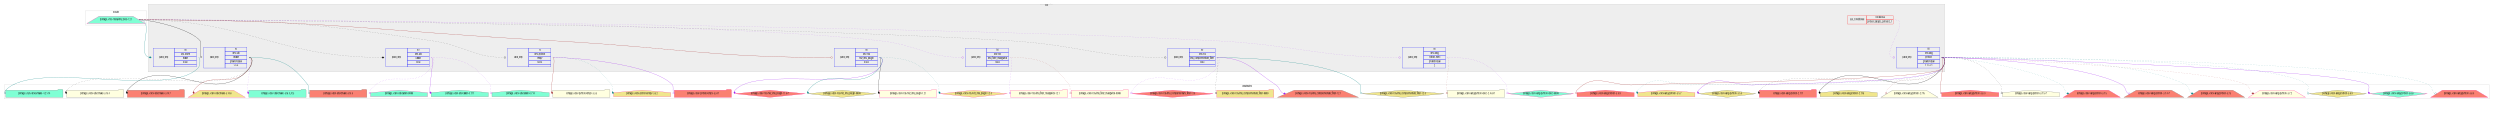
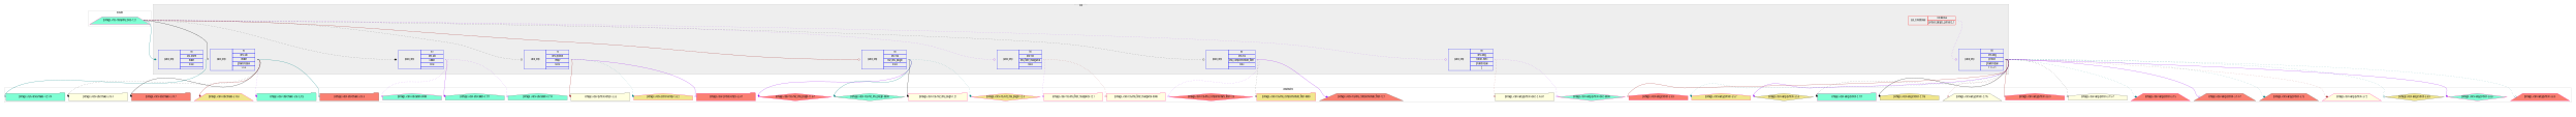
  digraph {
    compound=true
    concentrate=true
    fontname=Inter
    fontsize=10
    newrank=true
    rankdir=TB
    ranksep=1.5
    node [color=deeppink fillcolor=salmon fontname=Inter fontsize=10 shape=folder style=filled]
    edge [arrowhead=odot color=purple fontname=Inter headport=w style=dotted tailport=e weight=100]
    n1 [fillcolor=aquamarine label="portage://ros-meta/imu_tools-1.2.1" shape=trapezium width=4]
    n2 [color=blue label=<<TABLE BORDER="0" CELLBORDER="1" CELLSPACING="0" CELLPADDING="4" WIDTH="220"><TR><TD ROWSPAN="6" CELLPADDING="30">pack_dep</TD></TR><TR><TD WIDTH="110">no</TD></TR><TR><TD>dev-python</TD></TR><TR><TD>empy</TD></TR><TR><TD>none</TD></TR><TR><TD></TD></TR></TABLE>> shape=none fillcolor="" style=""]
    n3 [color=blue label=<<TABLE BORDER="0" CELLBORDER="1" CELLSPACING="0" CELLPADDING="4" WIDTH="220"><TR><TD ROWSPAN="6" CELLPADDING="30">pack_dep</TD></TR><TR><TD WIDTH="110">no</TD></TR><TR><TD>dev-util</TD></TR><TR><TD>catkin</TD></TR><TR><TD>none</TD></TR><TR><TD></TD></TR></TABLE>> shape=none fillcolor="" style=""]
    n4 [color=blue label=<<TABLE BORDER="0" CELLBORDER="1" CELLSPACING="0" CELLPADDING="4" WIDTH="220"><TR><TD ROWSPAN="6" CELLPADDING="30">pack_dep</TD></TR><TR><TD WIDTH="110">no</TD></TR><TR><TD>dev-util</TD></TR><TR><TD>cmake</TD></TR><TR><TD>greaterequal</TD></TR><TR><TD>3.9.6</TD></TR></TABLE>> shape=none fillcolor="" style=""]
    n5 [color=blue label=<<TABLE BORDER="0" CELLBORDER="1" CELLSPACING="0" CELLPADDING="4" WIDTH="220"><TR><TD ROWSPAN="6" CELLPADDING="30">pack_dep</TD></TR><TR><TD WIDTH="110">no</TD></TR><TR><TD>sys-devel</TD></TR><TR><TD>make</TD></TR><TR><TD>none</TD></TR><TR><TD></TD></TR></TABLE>> shape=none fillcolor="" style=""]
    n6 [color=blue label=<<TABLE BORDER="0" CELLBORDER="1" CELLSPACING="0" CELLPADDING="4" WIDTH="220"><TR><TD ROWSPAN="6" CELLPADDING="30">pack_dep</TD></TR><TR><TD WIDTH="110">no</TD></TR><TR><TD>dev-lang</TD></TR><TR><TD>python</TD></TR><TR><TD>greaterequal</TD></TR><TR><TD>2.7.5-r2</TD></TR></TABLE>> shape=none fillcolor="" style=""]
    n7 [color=red label=<<TABLE BORDER="0" CELLBORDER="1" CELLSPACING="0" CELLPADDING="4"><TR><TD ROWSPAN="3" CELLPADDING="10">use_conditional</TD></TR><TR><TD>conditional</TD></TR><TR><TD>python_targets_python2_7</TD></TR></TABLE>> shape=none fillcolor="" style=""]
    n8 [color=blue label=<<TABLE BORDER="0" CELLBORDER="1" CELLSPACING="0" CELLPADDING="4" WIDTH="220"><TR><TD ROWSPAN="6" CELLPADDING="30">pack_dep</TD></TR><TR><TD WIDTH="110">no</TD></TR><TR><TD>dev-lang</TD></TR><TR><TD>python-exec</TD></TR><TR><TD>greaterequal</TD></TR><TR><TD>2</TD></TR></TABLE>> shape=none fillcolor="" style=""]
    n9 [color=blue label=<<TABLE BORDER="0" CELLBORDER="1" CELLSPACING="0" CELLPADDING="4" WIDTH="220"><TR><TD ROWSPAN="6" CELLPADDING="30">pack_dep</TD></TR><TR><TD WIDTH="110">no</TD></TR><TR><TD>dev-ros</TD></TR><TR><TD>imu_complementary_filter</TD></TR><TR><TD>none</TD></TR><TR><TD></TD></TR></TABLE>> shape=none fillcolor="" style=""]
    n10 [color=blue label=<<TABLE BORDER="0" CELLBORDER="1" CELLSPACING="0" CELLPADDING="4" WIDTH="220"><TR><TD ROWSPAN="6" CELLPADDING="30">pack_dep</TD></TR><TR><TD WIDTH="110">no</TD></TR><TR><TD>dev-ros</TD></TR><TR><TD>imu_filter_madgwick</TD></TR><TR><TD>none</TD></TR><TR><TD></TD></TR></TABLE>> shape=none fillcolor="" style=""]
    n11 [color=blue label=<<TABLE BORDER="0" CELLBORDER="1" CELLSPACING="0" CELLPADDING="4" WIDTH="220"><TR><TD ROWSPAN="6" CELLPADDING="30">pack_dep</TD></TR><TR><TD WIDTH="110">no</TD></TR><TR><TD>dev-ros</TD></TR><TR><TD>rviz_imu_plugin</TD></TR><TR><TD>none</TD></TR><TR><TD></TD></TR></TABLE>> shape=none fillcolor="" style=""]
    n12 [label="portage://dev-python/empy-3.3-r1" width=4]
    n13 [fillcolor=khaki label="portage://dev-python/empy-3.3.2" shape=house width=4]
    n14 [color=gray40 fillcolor=lightyellow label="portage://dev-python/empy-3.3.3" width=4]
    n15 [color=gray40 fillcolor=aquamarine label="portage://dev-util/catkin-0.7.14" shape=house width=4]
    n16 [color=gray40 fillcolor=aquamarine label="portage://dev-util/catkin-0.7.17" shape=house width=4]
    n17 [fillcolor=aquamarine label="portage://dev-util/catkin-9999" shape=house width=4]
    n18 [fillcolor=khaki label="portage://dev-util/cmake-3.14.6" shape=trapezium width=4]
    n19 [color=gray40 label="portage://dev-util/cmake-3.14.7" width=4]
    n20 [color=gray40 fillcolor=lightyellow label="portage://dev-util/cmake-3.15.4" width=4]
    n21 [color=gray40 label="portage://dev-util/cmake-3.15.5" width=4]
    n22 [color=gray40 fillcolor=aquamarine label="portage://dev-util/cmake-3.16.0_rc3" width=4]
    n23 [color=gray40 fillcolor=aquamarine label="portage://sys-devel/make-4.2.1-r4" width=4]
    n24 [color=gray40 fillcolor=lightyellow label="portage://dev-lang/python-2.7.15" shape=trapezium width=4]
    n25 [color=gray40 fillcolor=khaki label="portage://dev-lang/python-2.7.16" shape=house width=4]
-   n26 [label="portage://dev-lang/python-2.7.17" width=4]
+   n26 [fillcolor=aquamarine label="portage://dev-lang/python-2.7.17" width=4]
    n27 [color=gray40 fillcolor=khaki label="portage://dev-lang/python-3.5.5" shape=diamond width=4]
    n28 [fillcolor=khaki label="portage://dev-lang/python-3.5.7" shape=house width=4]
    n29 [label="portage://dev-lang/python-3.5.9" shape=house width=4]
    n30 [label="portage://dev-lang/python-3.6.5" shape=trapezium width=4]
    n31 [fillcolor=aquamarine label="portage://dev-lang/python-3.6.8" shape=diamond width=4]
    n32 [color=gray40 fillcolor=khaki label="portage://dev-lang/python-3.6.9" shape=diamond width=4]
    n33 [fillcolor=lightyellow label="portage://dev-lang/python-3.7.2" shape=trapezium width=4]
    n34 [color=gray40 label="portage://dev-lang/python-3.7.3" shape=trapezium width=4]
    n35 [color=gray40 label="portage://dev-lang/python-3.7.4-r1" shape=trapezium width=4]
    n36 [label="portage://dev-lang/python-3.7.5" shape=trapezium width=4]
    n37 [color=gray40 fillcolor=lightyellow label="portage://dev-lang/python-3.7.5-r1" shape=house width=4]
    n38 [label="portage://dev-lang/python-3.8.0" shape=house width=4]
    n39 [color=gray40 fillcolor=lightyellow label="portage://dev-lang/python-exec-2.4.6-r1" width=4]
    n40 [fillcolor=aquamarine label="portage://dev-lang/python-exec-9999" shape=diamond width=4]
    n41 [label="portage://dev-ros/imu_complementary_filter-1.1.5" shape=diamond width=4]
-   n42 [color=gray40 fillcolor=khaki label="portage://dev-ros/imu_complementary_filter-1.2.0" shape=diamond width=4]
    n43 [color=gray40 label="portage://dev-ros/imu_complementary_filter-1.2.1" shape=trapezium width=4]
    n44 [fillcolor=khaki label="portage://dev-ros/imu_complementary_filter-9999" width=4]
    n45 [fillcolor=lightyellow label="portage://dev-ros/imu_filter_madgwick-1.2.1" width=4]
    n46 [fillcolor=lightyellow label="portage://dev-ros/imu_filter_madgwick-9999" width=4]
    n47 [label="portage://dev-ros/rviz_imu_plugin-1.1.5-r1" shape=diamond width=4]
    n48 [fillcolor=khaki label="portage://dev-ros/rviz_imu_plugin-1.2.0" shape=diamond width=4]
    n49 [fillcolor=lightyellow label="portage://dev-ros/rviz_imu_plugin-1.2.1" width=4]
-   n50 [color=gray40 fillcolor=khaki label="portage://dev-ros/rviz_imu_plugin-9999" shape=diamond width=4]
+   n50 [color=gray40 fillcolor=aquamarine label="portage://dev-ros/rviz_imu_plugin-9999" shape=diamond width=4]
    subgraph cluster_1 {
      color=gray
      label=<<i>dependencies</i>>
      subgraph cluster_2 {
        color=gray
        fillcolor="#eeeeee"
        label=<<i>compile</i>>
        style=filled
        subgraph sub_3 {
          color=gray
          fillcolor="#eeeeee"
          label=<<i>compile</i>>
          style=filled
          n2
        }
        subgraph sub_4 {
          color=gray
          fillcolor="#eeeeee"
          label=<<i>compile</i>>
          style=filled
          n3
        }
        subgraph sub_5 {
          color=gray
          fillcolor="#eeeeee"
          label=<<i>compile</i>>
          style=filled
          n4
        }
        subgraph sub_6 {
          color=gray
          fillcolor="#eeeeee"
          label=<<i>compile</i>>
          style=filled
          n5
        }
      }
      subgraph cluster_7 {
        color=gray
        fillcolor="#eeeeee"
        label=<<i>compile and run</i>>
        style=filled
        subgraph sub_8 {
          color=gray
          fillcolor="#eeeeee"
          label=<<i>compile and run</i>>
          style=filled
          n7
          subgraph sub_9 {
            color=gray
            fillcolor="#eeeeee"
            label=<<i>compile and run</i>>
            style=filled
            n6
          }
        }
        subgraph sub_10 {
          color=gray
          fillcolor="#eeeeee"
          label=<<i>compile and run</i>>
          style=filled
          n8
        }
        subgraph sub_11 {
          color=gray
          fillcolor="#eeeeee"
          label=<<i>compile and run</i>>
          style=filled
          n9
        }
        subgraph sub_12 {
          color=gray
          fillcolor="#eeeeee"
          label=<<i>compile and run</i>>
          style=filled
          n10
        }
        subgraph sub_13 {
          color=gray
          fillcolor="#eeeeee"
          label=<<i>compile and run</i>>
          style=filled
          n11
        }
      }
      subgraph cluster_14 {
        color=gray
        fillcolor="#eeeeee"
        label=<<i>run</i>>
        style=filled
      }
    }
    subgraph cluster_15 {
      color=gray
      label=<<i>ebuild</i>>
      rank=same
      n1
    }
    subgraph cluster_16 {
      color=gray
      label=<<i>candidates</i>>
      rank=same
      subgraph sub_17 {
        color=black
        label=<<i>candidates</i>>
        nodesep=1
        rank=same
        n12
        n13
        n14
      }
      subgraph sub_18 {
        color=black
        label=<<i>candidates</i>>
        nodesep=1
        rank=same
        n15
        n16
        n17
      }
      subgraph sub_19 {
        color=black
        label=<<i>candidates</i>>
        nodesep=1
        rank=same
        n18
        n19
        n20
        n21
        n22
      }
      subgraph sub_20 {
        color=black
        label=<<i>candidates</i>>
        nodesep=1
        rank=same
        n23
      }
      subgraph sub_21 {
        color=black
        label=<<i>candidates</i>>
        nodesep=1
        rank=same
        n24
        n25
        n26
        n27
        n28
        n29
        n30
        n31
        n32
        n33
        n34
        n35
        n36
        n37
        n38
      }
      subgraph sub_22 {
        color=black
        label=<<i>candidates</i>>
        nodesep=1
        rank=same
        n39
        n40
      }
      subgraph sub_23 {
        color=black
        label=<<i>candidates</i>>
        nodesep=1
        rank=same
        n41
-       n42
        n43
        n44
      }
      subgraph sub_24 {
        color=black
        label=<<i>candidates</i>>
        nodesep=1
        rank=same
        n45
        n46
      }
      subgraph sub_25 {
        color=black
        label=<<i>candidates</i>>
        nodesep=1
        rank=same
        n47
        n48
        n49
        n50
      }
    }
    n1 -> n2 [color=black weight=20]
    n1 -> n3 [arrowhead=diamond color=black weight=20]
    n1 -> n4 [color=black style=solid weight=20]
    n1 -> n5 [arrowhead=diamond color=teal style=solid weight=20]
    n1 -> n8 [weight=20]
    n1 -> n9 [color=black weight=20]
    n1 -> n10 [weight=20]
    n1 -> n11 [color=brown style=solid weight=20]
    n2 -> n12 [style=solid]
    n2 -> n13 [arrowhead=diamond color=teal]
    n2 -> n14 [arrowhead=diamond color=brown style=solid]
    n3 -> n15
    n3 -> n16 [arrowhead=diamond style=solid]
    n3 -> n17
    n4 -> n18 [arrowhead=diamond color=brown style=solid]
    n4 -> n19 [arrowhead=diamond color=black style=solid]
    n4 -> n20 [arrowhead=diamond color=black]
    n4 -> n21 [color=teal style=solid]
    n4 -> n22 [arrowhead=diamond]
    n5 -> n23 [color=teal style=solid]
    n6 -> n24 [color=brown]
    n6 -> n25 [arrowhead=diamond color=black style=solid]
    n6 -> n26 [arrowhead=diamond color=black]
    n6 -> n27 [arrowhead=diamond style=solid]
    n6 -> n28 [arrowhead=diamond color=teal]
    n6 -> n29 [color=brown style=solid]
    n6 -> n30 [color=teal]
    n6 -> n31 [arrowhead=diamond style=solid]
    n6 -> n32 [color=teal]
    n6 -> n33 [arrowhead=diamond color=brown]
    n6 -> n34 [arrowhead=diamond color=teal]
    n6 -> n35 [style=solid]
    n6 -> n36 [arrowhead=diamond color=teal]
    n6 -> n37 [color=black]
    n6 -> n38 [color=brown style=solid]
    n7 -> n6 [weight=20]
    n8 -> n39 [color=brown]
    n8 -> n40
    n9 -> n41
-   n9 -> n42 [color=teal style=solid]
    n9 -> n43 [arrowhead=diamond style=solid]
    n9 -> n44 [color=black]
    n10 -> n45
    n10 -> n46 [color=brown]
    n11 -> n47 [arrowhead=diamond style=solid]
    n11 -> n48 [arrowhead=diamond color=teal]
    n11 -> n49 [arrowhead=diamond color=black style=solid]
    n11 -> n50 [arrowhead=diamond color=teal style=solid]
  }
